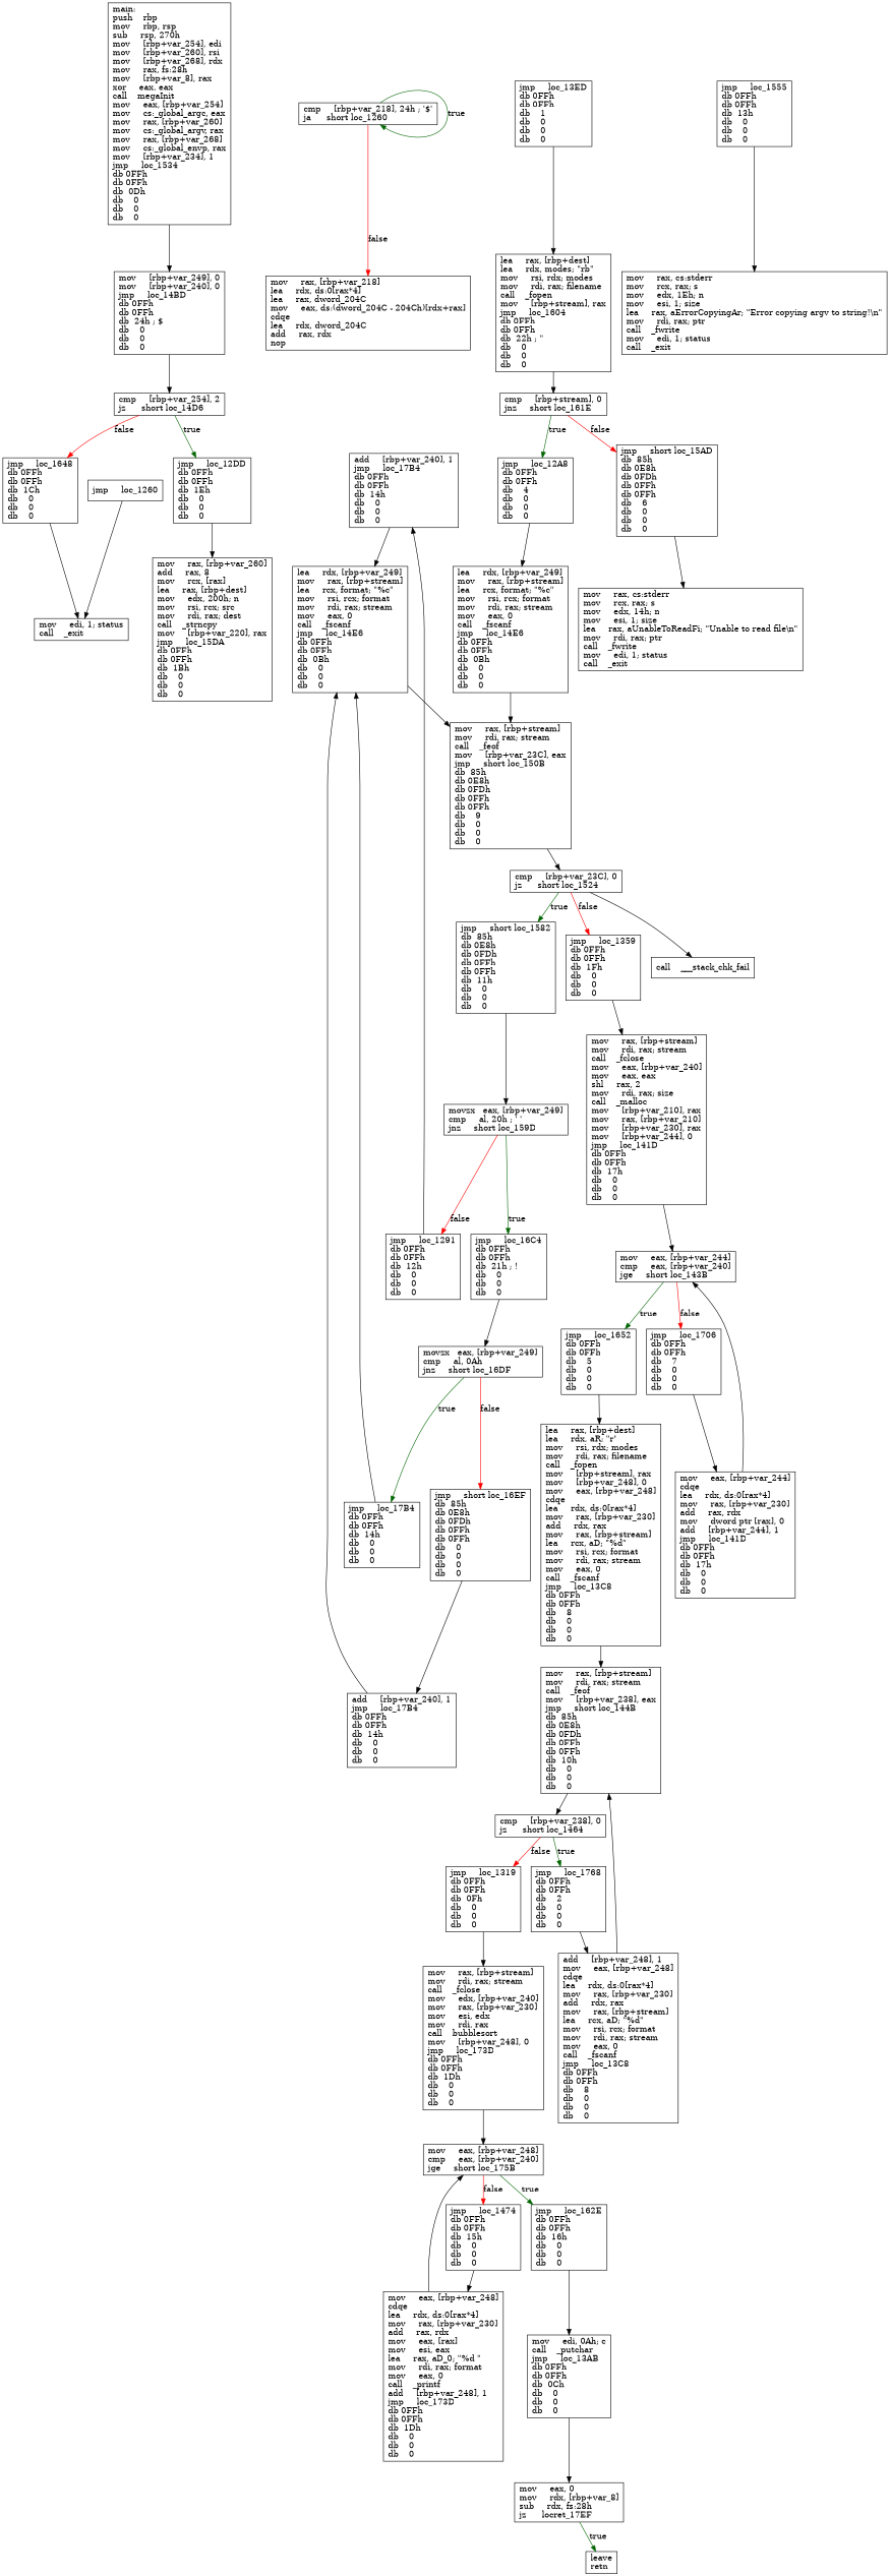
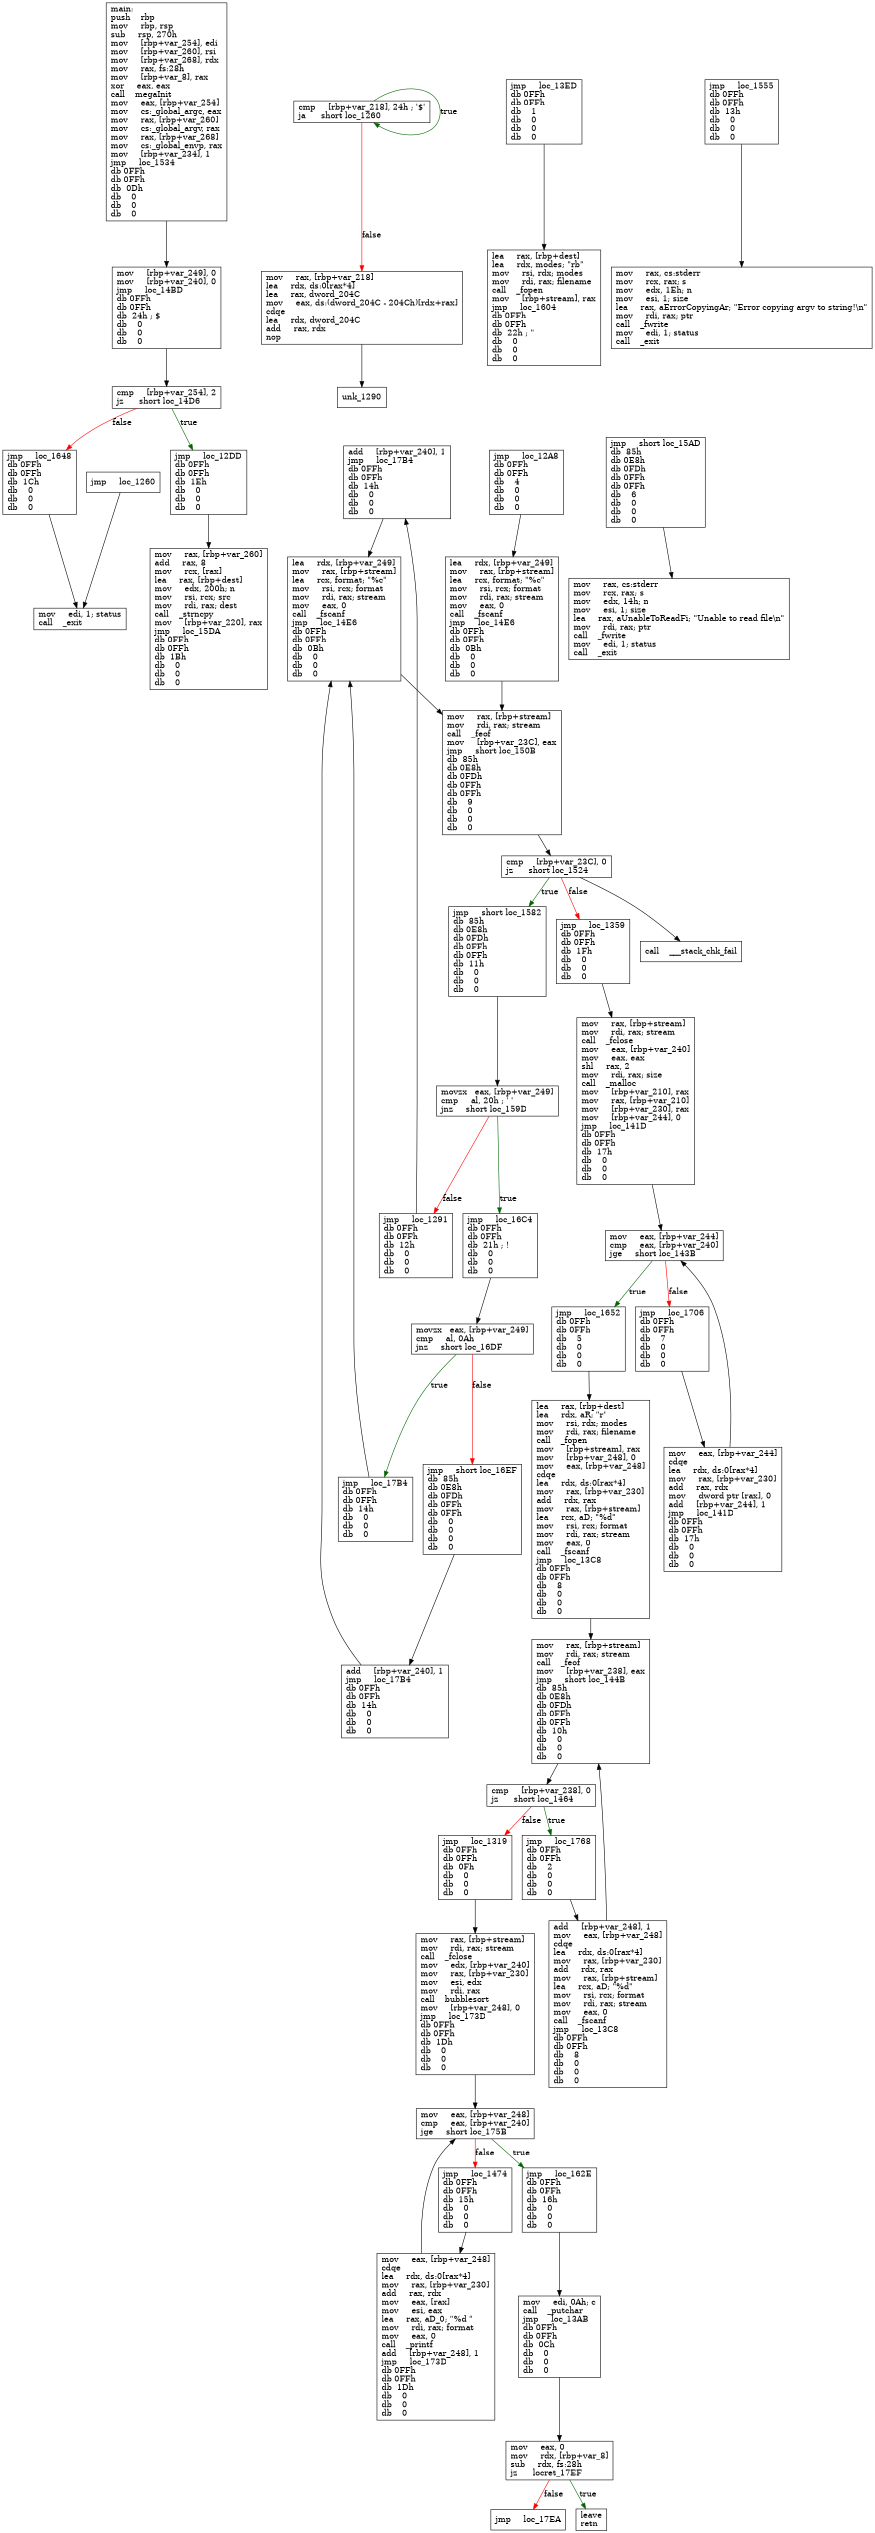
  digraph {
    node [shape=box]
    n1 [label="main:\lpush    rbp\lmov     rbp, rsp\lsub     rsp, 270h\lmov     [rbp+var_254], edi\lmov     [rbp+var_260], rsi\lmov     [rbp+var_268], rdx\lmov     rax, fs:28h\lmov     [rbp+var_8], rax\lxor     eax, eax\lcall    megaInit\lmov     eax, [rbp+var_254]\lmov     cs:_global_argc, eax\lmov     rax, [rbp+var_260]\lmov     cs:_global_argv, rax\lmov     rax, [rbp+var_268]\lmov     cs:_global_envp, rax\lmov     [rbp+var_234], 1\ljmp     loc_1534\ldb 0FFh\ldb 0FFh\ldb  0Dh\ldb    0\ldb    0\ldb    0\l"]
    n2 [label="mov     [rbp+var_249], 0\lmov     [rbp+var_240], 0\ljmp     loc_14BD\ldb 0FFh\ldb 0FFh\ldb  24h ; $\ldb    0\ldb    0\ldb    0\l"]
    n3 [label="cmp     [rbp+var_254], 2\ljz      short loc_14D6\l"]
    n4 [label="cmp     [rbp+var_218], 24h ; '$'\lja      short loc_1260\l"]
    n5 [label="mov     rax, [rbp+var_218]\llea     rdx, ds:0[rax*4]\llea     rax, dword_204C\lmov     eax, ds:(dword_204C - 204Ch)[rdx+rax]\lcdqe\llea     rdx, dword_204C\ladd     rax, rdx\lnop\l"]
+   n6 [label="unk_1290\l"]
    n7 [label="add     [rbp+var_240], 1\ljmp     loc_17B4\ldb 0FFh\ldb 0FFh\ldb  14h\ldb    0\ldb    0\ldb    0\l"]
    n8 [label="lea     rdx, [rbp+var_249]\lmov     rax, [rbp+stream]\llea     rcx, format; \"%c\"\lmov     rsi, rcx; format\lmov     rdi, rax; stream\lmov     eax, 0\lcall    _fscanf\ljmp     loc_14E6\ldb 0FFh\ldb 0FFh\ldb  0Bh\ldb    0\ldb    0\ldb    0\l"]
    n9 [label="mov     rax, [rbp+stream]\lmov     rdi, rax; stream\lcall    _feof\lmov     [rbp+var_23C], eax\ljmp     short loc_150B\ldb  85h\ldb 0E8h\ldb 0FDh\ldb 0FFh\ldb 0FFh\ldb    9\ldb    0\ldb    0\ldb    0\l"]
    n10 [label="lea     rdx, [rbp+var_249]\lmov     rax, [rbp+stream]\llea     rcx, format; \"%c\"\lmov     rsi, rcx; format\lmov     rdi, rax; stream\lmov     eax, 0\lcall    _fscanf\ljmp     loc_14E6\ldb 0FFh\ldb 0FFh\ldb  0Bh\ldb    0\ldb    0\ldb    0\l"]
    n11 [label="cmp     [rbp+var_23C], 0\ljz      short loc_1524\l"]
    n12 [label="mov     rax, [rbp+var_260]\ladd     rax, 8\lmov     rcx, [rax]\llea     rax, [rbp+dest]\lmov     edx, 200h; n\lmov     rsi, rcx; src\lmov     rdi, rax; dest\lcall    _strncpy\lmov     [rbp+var_220], rax\ljmp     loc_15DA\ldb 0FFh\ldb 0FFh\ldb  1Bh\ldb    0\ldb    0\ldb    0\l"]
    n13 [label="mov     rax, [rbp+stream]\lmov     rdi, rax; stream\lcall    _fclose\lmov     edx, [rbp+var_240]\lmov     rax, [rbp+var_230]\lmov     esi, edx\lmov     rdi, rax\lcall    bubblesort\lmov     [rbp+var_248], 0\ljmp     loc_173D\ldb 0FFh\ldb 0FFh\ldb  1Dh\ldb    0\ldb    0\ldb    0\l"]
    n14 [label="mov     eax, [rbp+var_248]\lcmp     eax, [rbp+var_240]\ljge     short loc_175B\l"]
    n15 [label="jmp     loc_1474\ldb 0FFh\ldb 0FFh\ldb  15h\ldb    0\ldb    0\ldb    0\l"]
    n16 [label="jmp     loc_162E\ldb 0FFh\ldb 0FFh\ldb  16h\ldb    0\ldb    0\ldb    0\l"]
    n17 [label="mov     rax, [rbp+stream]\lmov     rdi, rax; stream\lcall    _fclose\lmov     eax, [rbp+var_240]\lmov     eax, eax\lshl     rax, 2\lmov     rdi, rax; size\lcall    _malloc\lmov     [rbp+var_210], rax\lmov     rax, [rbp+var_210]\lmov     [rbp+var_230], rax\lmov     [rbp+var_244], 0\ljmp     loc_141D\ldb 0FFh\ldb 0FFh\ldb  17h\ldb    0\ldb    0\ldb    0\l"]
    n18 [label="mov     eax, [rbp+var_244]\lcmp     eax, [rbp+var_240]\ljge     short loc_143B\l"]
    n19 [label="jmp     loc_1706\ldb 0FFh\ldb 0FFh\ldb    7\ldb    0\ldb    0\ldb    0\l"]
    n20 [label="jmp     loc_1652\ldb 0FFh\ldb 0FFh\ldb    5\ldb    0\ldb    0\ldb    0\l"]
    n21 [label="mov     eax, 0\lmov     rdx, [rbp+var_8]\lsub     rdx, fs:28h\ljz      locret_17EF\l"]
+   n22 [label="jmp     loc_17EA\l"]
    n23 [label="leave\lretn\l"]
    n24 [label="call    ___stack_chk_fail\l"]
    n25 [label="mov     rax, [rbp+stream]\lmov     rdi, rax; stream\lcall    _feof\lmov     [rbp+var_238], eax\ljmp     short loc_144B\ldb  85h\ldb 0E8h\ldb 0FDh\ldb 0FFh\ldb 0FFh\ldb  10h\ldb    0\ldb    0\ldb    0\l"]
    n26 [label="cmp     [rbp+var_238], 0\ljz      short loc_1464\l"]
    n27 [label="jmp     loc_1319\ldb 0FFh\ldb 0FFh\ldb  0Fh\ldb    0\ldb    0\ldb    0\l"]
    n28 [label="jmp     loc_1768\ldb 0FFh\ldb 0FFh\ldb    2\ldb    0\ldb    0\ldb    0\l"]
    n29 [label="lea     rax, [rbp+dest]\llea     rdx, modes; \"rb\"\lmov     rsi, rdx; modes\lmov     rdi, rax; filename\lcall    _fopen\lmov     [rbp+stream], rax\ljmp     loc_1604\ldb 0FFh\ldb 0FFh\ldb  22h ; \"\ldb    0\ldb    0\ldb    0\l"]
-   n30 [label="cmp     [rbp+stream], 0\ljnz     short loc_161E\l"]
    n31 [label="jmp     short loc_15AD\ldb  85h\ldb 0E8h\ldb 0FDh\ldb 0FFh\ldb 0FFh\ldb    6\ldb    0\ldb    0\ldb    0\l"]
    n32 [label="jmp     loc_12A8\ldb 0FFh\ldb 0FFh\ldb    4\ldb    0\ldb    0\ldb    0\l"]
    n33 [label="mov     eax, [rbp+var_244]\lcdqe\llea     rdx, ds:0[rax*4]\lmov     rax, [rbp+var_230]\ladd     rax, rdx\lmov     dword ptr [rax], 0\ladd     [rbp+var_244], 1\ljmp     loc_141D\ldb 0FFh\ldb 0FFh\ldb  17h\ldb    0\ldb    0\ldb    0\l"]
    n34 [label="lea     rax, [rbp+dest]\llea     rdx, aR; \"r\"\lmov     rsi, rdx; modes\lmov     rdi, rax; filename\lcall    _fopen\lmov     [rbp+stream], rax\lmov     [rbp+var_248], 0\lmov     eax, [rbp+var_248]\lcdqe\llea     rdx, ds:0[rax*4]\lmov     rax, [rbp+var_230]\ladd     rdx, rax\lmov     rax, [rbp+stream]\llea     rcx, aD; \"%d\"\lmov     rsi, rcx; format\lmov     rdi, rax; stream\lmov     eax, 0\lcall    _fscanf\ljmp     loc_13C8\ldb 0FFh\ldb 0FFh\ldb    8\ldb    0\ldb    0\ldb    0\l"]
    n35 [label="add     [rbp+var_248], 1\lmov     eax, [rbp+var_248]\lcdqe\llea     rdx, ds:0[rax*4]\lmov     rax, [rbp+var_230]\ladd     rdx, rax\lmov     rax, [rbp+stream]\llea     rcx, aD; \"%d\"\lmov     rsi, rcx; format\lmov     rdi, rax; stream\lmov     eax, 0\lcall    _fscanf\ljmp     loc_13C8\ldb 0FFh\ldb 0FFh\ldb    8\ldb    0\ldb    0\ldb    0\l"]
    n36 [label="mov     eax, [rbp+var_248]\lcdqe\llea     rdx, ds:0[rax*4]\lmov     rax, [rbp+var_230]\ladd     rax, rdx\lmov     eax, [rax]\lmov     esi, eax\llea     rax, aD_0; \"%d \"\lmov     rdi, rax; format\lmov     eax, 0\lcall    _printf\ladd     [rbp+var_248], 1\ljmp     loc_173D\ldb 0FFh\ldb 0FFh\ldb  1Dh\ldb    0\ldb    0\ldb    0\l"]
    n37 [label="jmp     loc_1648\ldb 0FFh\ldb 0FFh\ldb  1Ch\ldb    0\ldb    0\ldb    0\l"]
    n38 [label="jmp     loc_12DD\ldb 0FFh\ldb 0FFh\ldb  1Eh\ldb    0\ldb    0\ldb    0\l"]
    n39 [label="mov     edi, 1; status\lcall    _exit\l"]
    n40 [label="jmp     loc_1359\ldb 0FFh\ldb 0FFh\ldb  1Fh\ldb    0\ldb    0\ldb    0\l"]
    n41 [label="jmp     short loc_1582\ldb  85h\ldb 0E8h\ldb 0FDh\ldb 0FFh\ldb 0FFh\ldb  11h\ldb    0\ldb    0\ldb    0\l"]
    n42 [label="movzx   eax, [rbp+var_249]\lcmp     al, 20h ; ' '\ljnz     short loc_159D\l"]
    n43 [label="jmp     loc_1291\ldb 0FFh\ldb 0FFh\ldb  12h\ldb    0\ldb    0\ldb    0\l"]
    n44 [label="jmp     loc_16C4\ldb 0FFh\ldb 0FFh\ldb  21h ; !\ldb    0\ldb    0\ldb    0\l"]
    n45 [label="mov     rax, cs:stderr\lmov     rcx, rax; s\lmov     edx, 1Eh; n\lmov     esi, 1; size\llea     rax, aErrorCopyingAr; \"Error copying argv to string!\\n\"\lmov     rdi, rax; ptr\lcall    _fwrite\lmov     edi, 1; status\lcall    _exit\l"]
    n46 [label="movzx   eax, [rbp+var_249]\lcmp     al, 0Ah\ljnz     short loc_16DF\l"]
    n47 [label="jmp     short loc_16EF\ldb  85h\ldb 0E8h\ldb 0FDh\ldb 0FFh\ldb 0FFh\ldb    0\ldb    0\ldb    0\ldb    0\l"]
    n48 [label="jmp     loc_17B4\ldb 0FFh\ldb 0FFh\ldb  14h\ldb    0\ldb    0\ldb    0\l"]
    n49 [label="mov     rax, cs:stderr\lmov     rcx, rax; s\lmov     edx, 14h; n\lmov     esi, 1; size\llea     rax, aUnableToReadFi; \"Unable to read file\\n\"\lmov     rdi, rax; ptr\lcall    _fwrite\lmov     edi, 1; status\lcall    _exit\l"]
    n50 [label="jmp     loc_13ED\ldb 0FFh\ldb 0FFh\ldb    1\ldb    0\ldb    0\ldb    0\l"]
    n51 [label="jmp     loc_1555\ldb 0FFh\ldb 0FFh\ldb  13h\ldb    0\ldb    0\ldb    0\l"]
    n52 [label="mov     edi, 0Ah; c\lcall    _putchar\ljmp     loc_13AB\ldb 0FFh\ldb 0FFh\ldb  0Ch\ldb    0\ldb    0\ldb    0\l"]
    n53 [label="add     [rbp+var_240], 1\ljmp     loc_17B4\ldb 0FFh\ldb 0FFh\ldb  14h\ldb    0\ldb    0\ldb    0\l"]
    n54 [label="jmp     loc_1260\l"]
    n1 -> n2
    n2 -> n3
    n3 -> n37 [color=red label=false]
    n3 -> n38 [color=darkgreen label=true]
    n4 -> n4 [color=darkgreen label=true]
    n4 -> n5 [color=red label=false]
+   n5 -> n6
    n7 -> n8
    n8 -> n9
    n9 -> n11
    n10 -> n9
    n11 -> n24
    n11 -> n40 [color=red label=false]
    n11 -> n41 [color=darkgreen label=true]
    n13 -> n14
    n14 -> n15 [color=red label=false]
    n14 -> n16 [color=darkgreen label=true]
    n15 -> n36
    n16 -> n52
    n17 -> n18
    n18 -> n19 [color=red label=false]
    n18 -> n20 [color=darkgreen label=true]
    n19 -> n33
    n20 -> n34
+   n21 -> n22 [color=red label=false]
    n21 -> n23 [color=darkgreen label=true]
    n25 -> n26
    n26 -> n27 [color=red label=false]
    n26 -> n28 [color=darkgreen label=true]
    n27 -> n13
    n28 -> n35
-   n29 -> n30
-   n30 -> n31 [color=red label=false]
-   n30 -> n32 [color=darkgreen label=true]
    n31 -> n49
    n32 -> n10
    n33 -> n18
    n34 -> n25
    n35 -> n25
    n36 -> n14
    n37 -> n39
    n38 -> n12
    n40 -> n17
    n41 -> n42
    n42 -> n43 [color=red label=false]
    n42 -> n44 [color=darkgreen label=true]
    n43 -> n7
    n44 -> n46
    n46 -> n47 [color=red label=false]
    n46 -> n48 [color=darkgreen label=true]
    n47 -> n53
    n48 -> n8
    n50 -> n29
    n51 -> n45
    n52 -> n21
    n53 -> n8
    n54 -> n39
  }
